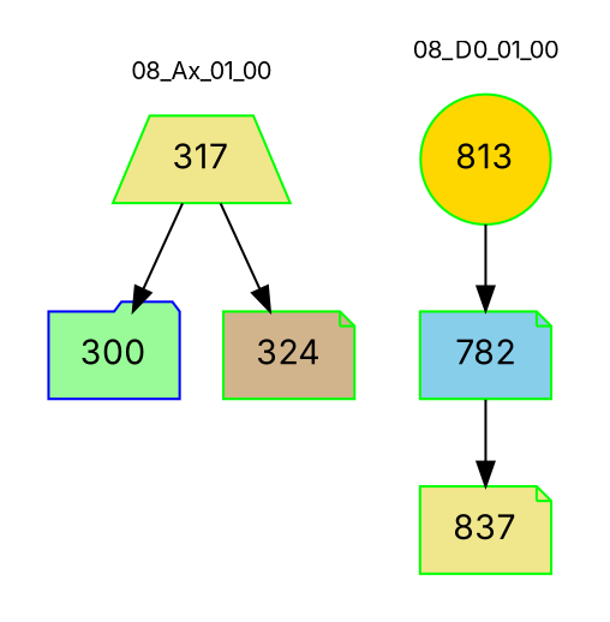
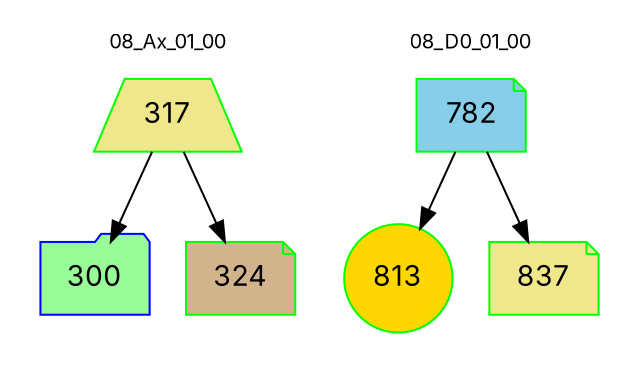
  digraph {
    fontname=Inter
    node [color=green fillcolor=khaki fontname=Inter shape=note style=filled]
    edge [color=black fontname=Inter]
    n1 [label=317 shape=trapezium]
    n2 [color=blue fillcolor=palegreen label=300 shape=folder]
    n3 [fillcolor=tan label=324]
    n4 [fillcolor=skyblue label=782]
    n5 [fillcolor=gold label=813 shape=circle]
    n6 [label=837]
    subgraph cluster_1 {
      color=white
      fontsize=10
      label="08_Ax_01_00"
      n1
      n2
      n3
    }
    subgraph cluster_2 {
      color=white
      fontsize=10
      label="08_D0_01_00"
      n4
      n5
      n6
    }
    n1 -> n2
    n1 -> n3
-   n5 -> n4
+   n4 -> n5
    n4 -> n6
  }
